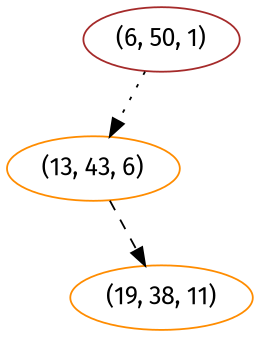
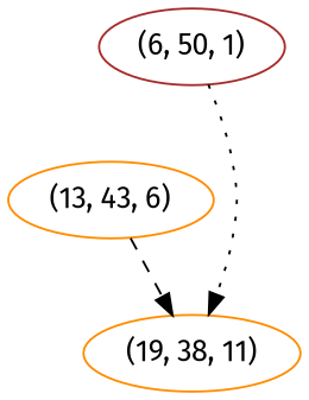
  digraph {
    fontname="Fira Sans"
    node [color=darkorange fontname="Fira Sans"]
    edge [fontname="Fira Sans"]
    "(6, 50, 1)" [color=brown]
    "(13, 43, 6)"
    "(19, 38, 11)"
-   "(6, 50, 1)" -> "(13, 43, 6)" [style=dotted]
+   "(6, 50, 1)" -> "(19, 38, 11)" [style=dotted]
    "(13, 43, 6)" -> "(19, 38, 11)" [style=dashed]
  }
